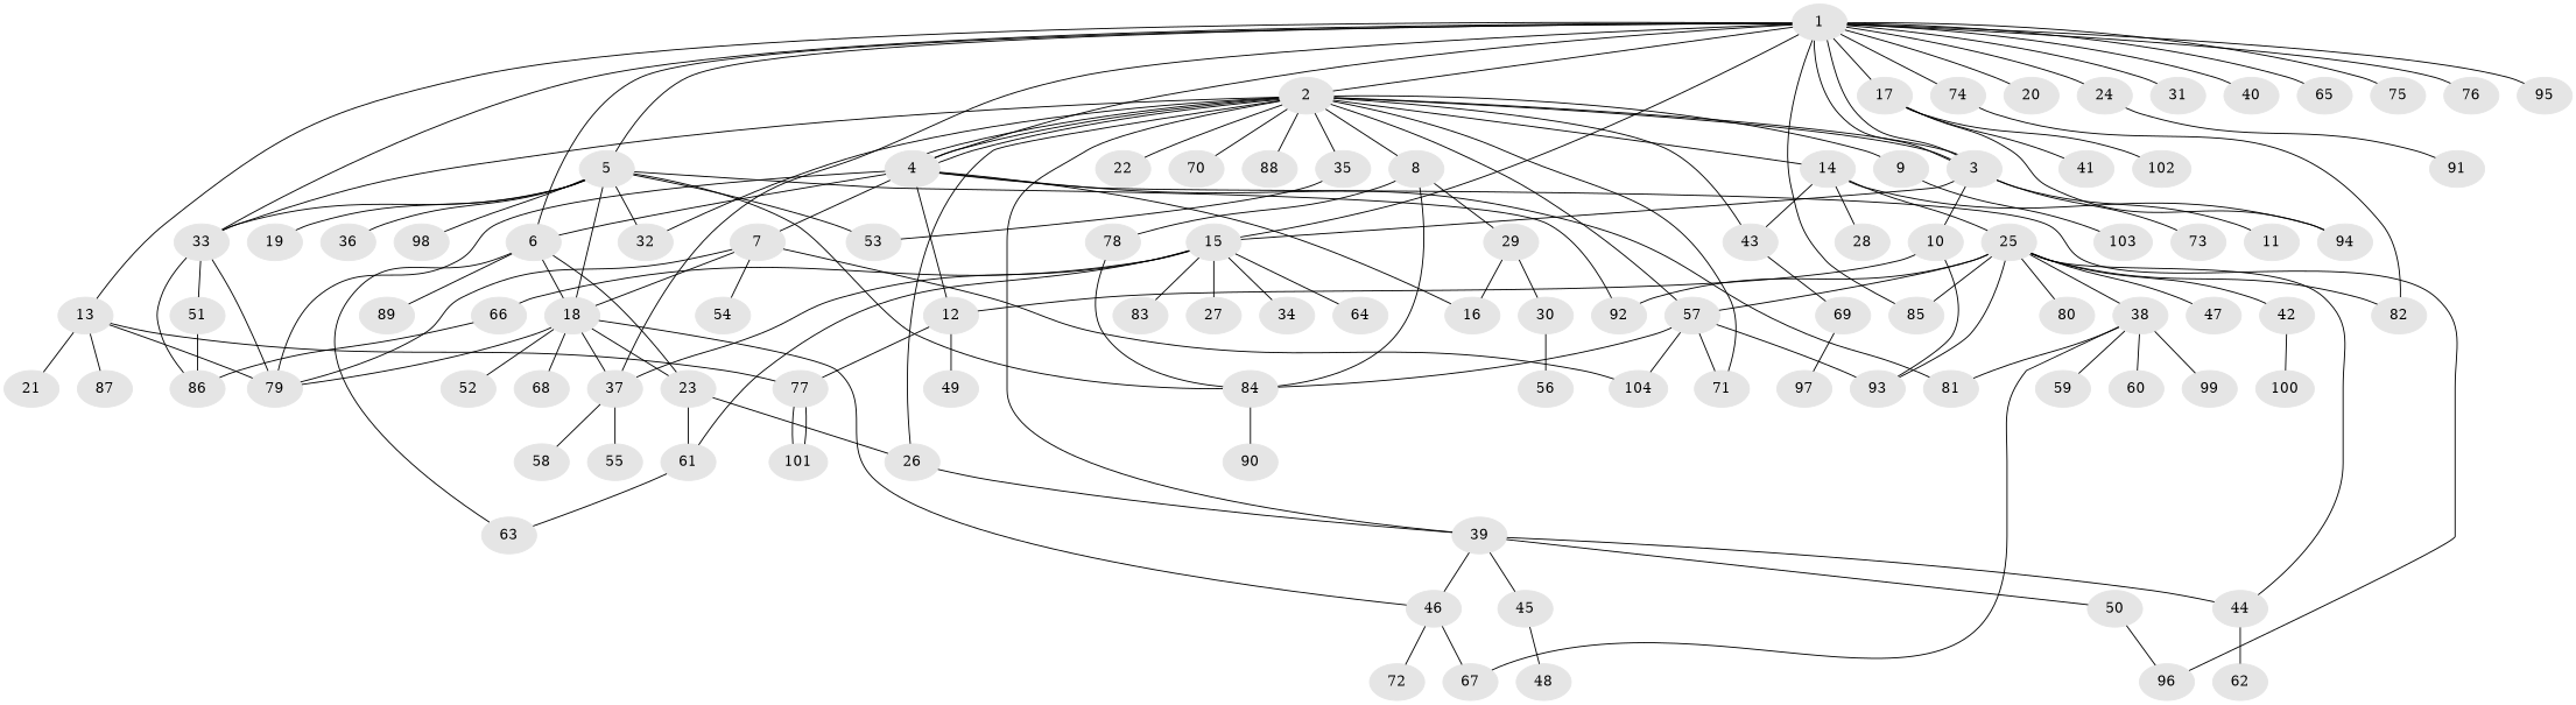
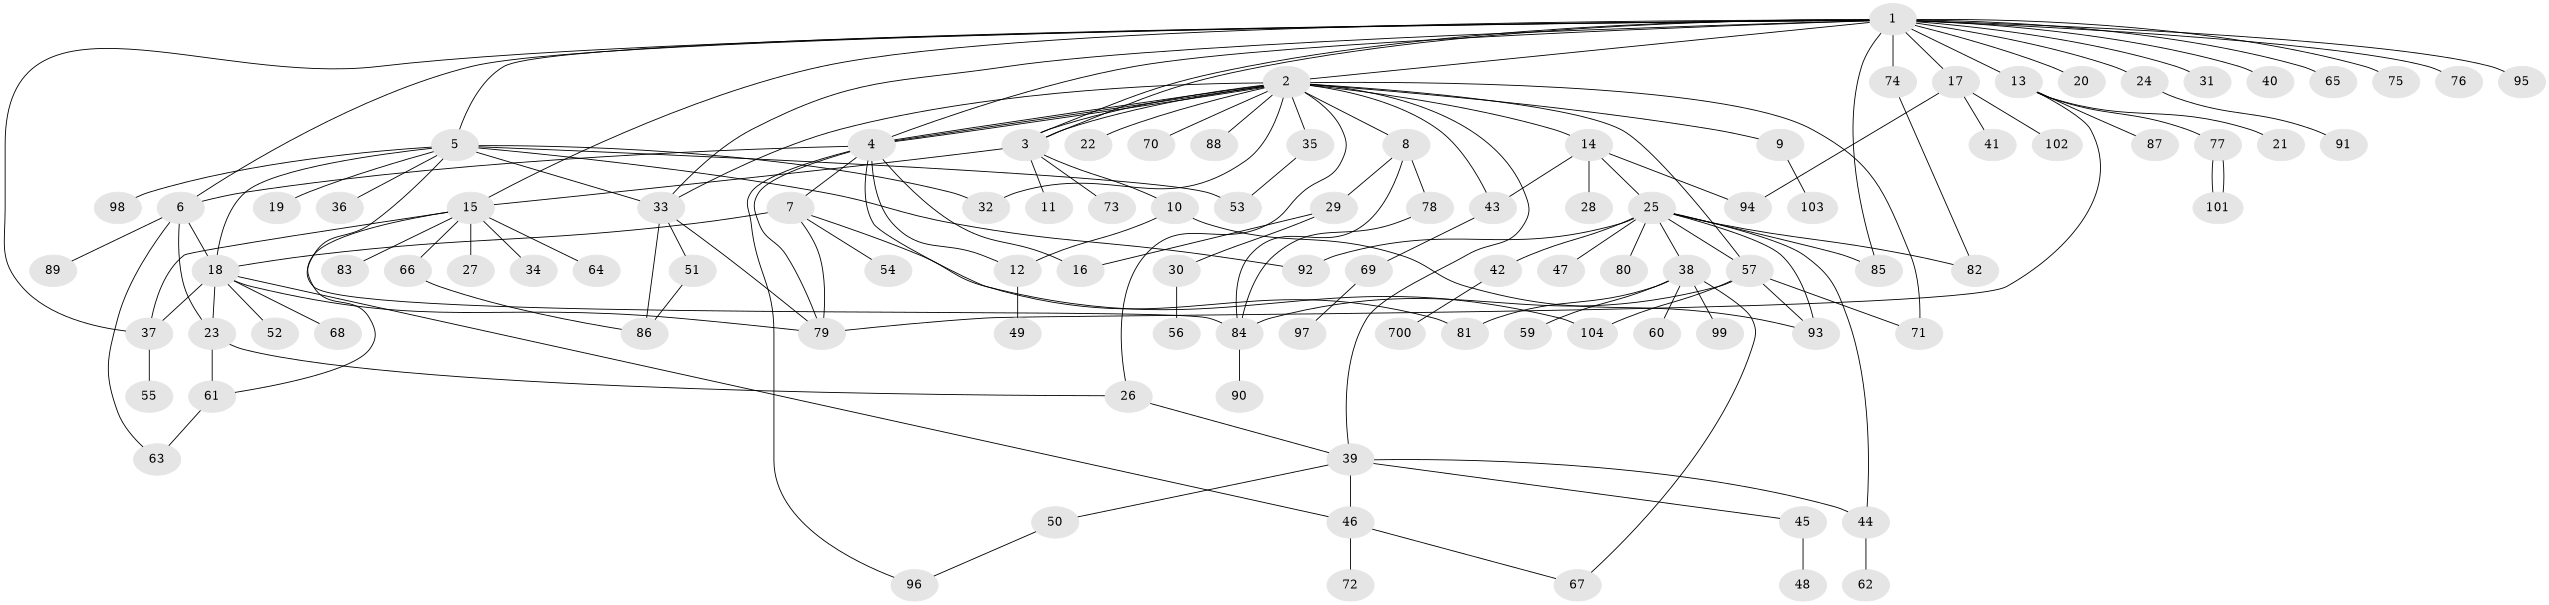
  graph {
    node [color=gray90 style=filled]
    1
    2
    3
    4
    5
    6
    13
    15
    17
    20
    24
    31
    33
    37
    40
    65
    74
    75
    76
    85
    95
    8
    9
    14
    22
    26
    32
    35
    39
    43
    57
    70
    71
    88
    10
    11
    73
    7
    12
    16
    79
    81
    96
    18
    19
    36
    53
    84
    92
    98
    23
    63
    89
    77
    21
    87
    27
    34
    61
    64
    66
    83
    94
    41
    102
    91
    51
    86
    55
-   58
    82
    29
    78
    103
    25
    28
    46
    44
    45
    50
    69
    104
    93
    54
    49
    52
    68
    90
    30
    101
    38
    42
    47
    80
    67
    72
    59
    60
    99
-   100
+   100 [label=700]
    62
    56
    48
    97
    1 -- 2
    1 -- 3
    1 -- 3
    1 -- 4
    1 -- 5
    1 -- 6
    1 -- 13
    1 -- 15
    1 -- 17
    1 -- 20
    1 -- 24
    1 -- 31
    1 -- 33
    1 -- 37
    1 -- 40
    1 -- 65
    1 -- 74
    1 -- 75
    1 -- 76
    1 -- 85
    1 -- 95
    2 -- 3
    2 -- 3
    2 -- 4
    2 -- 4
    2 -- 4
    2 -- 33
    2 -- 8
    2 -- 9
    2 -- 14
    2 -- 22
    2 -- 26
    2 -- 32
    2 -- 35
    2 -- 39
    2 -- 43
    2 -- 57
    2 -- 70
    2 -- 71
    2 -- 88
    3 -- 15
    3 -- 10
    3 -- 11
    3 -- 73
    4 -- 6
    4 -- 7
    4 -- 12
    4 -- 16
    4 -- 79
    4 -- 81
    4 -- 96
    5 -- 33
    5 -- 32
    5 -- 18
    5 -- 19
    5 -- 36
    5 -- 53
    5 -- 84
    5 -- 92
    5 -- 98
    6 -- 18
    6 -- 23
    6 -- 63
    6 -- 89
    13 -- 79
    13 -- 77
    13 -- 21
    13 -- 87
    15 -- 37
    15 -- 27
    15 -- 34
    15 -- 61
    15 -- 64
    15 -- 66
    15 -- 83
    17 -- 94
    17 -- 41
    17 -- 102
    24 -- 91
    33 -- 79
    33 -- 51
    33 -- 86
    37 -- 55
-   37 -- 58
    74 -- 82
    8 -- 84
    8 -- 29
    8 -- 78
    9 -- 103
    14 -- 43
    14 -- 94
    14 -- 25
    14 -- 28
    26 -- 39
    35 -- 53
    39 -- 46
    39 -- 44
    39 -- 45
    39 -- 50
    43 -- 69
    57 -- 71
    57 -- 84
    57 -- 104
    57 -- 93
    10 -- 12
    10 -- 93
    7 -- 79
    7 -- 18
    7 -- 104
    7 -- 54
-   12 -- 77
    12 -- 49
    18 -- 37
    18 -- 79
    18 -- 23
    18 -- 46
    18 -- 52
    18 -- 68
    84 -- 90
    23 -- 26
    23 -- 61
    77 -- 101
    77 -- 101
    61 -- 63
    66 -- 86
    51 -- 86
    29 -- 16
    29 -- 30
    78 -- 84
    25 -- 85
    25 -- 57
    25 -- 92
    25 -- 82
    25 -- 44
    25 -- 93
    25 -- 38
    25 -- 42
    25 -- 47
    25 -- 80
    46 -- 67
    46 -- 72
    44 -- 62
    45 -- 48
    50 -- 96
    69 -- 97
    30 -- 56
    38 -- 81
    38 -- 67
    38 -- 59
    38 -- 60
    38 -- 99
    42 -- 100
  }
